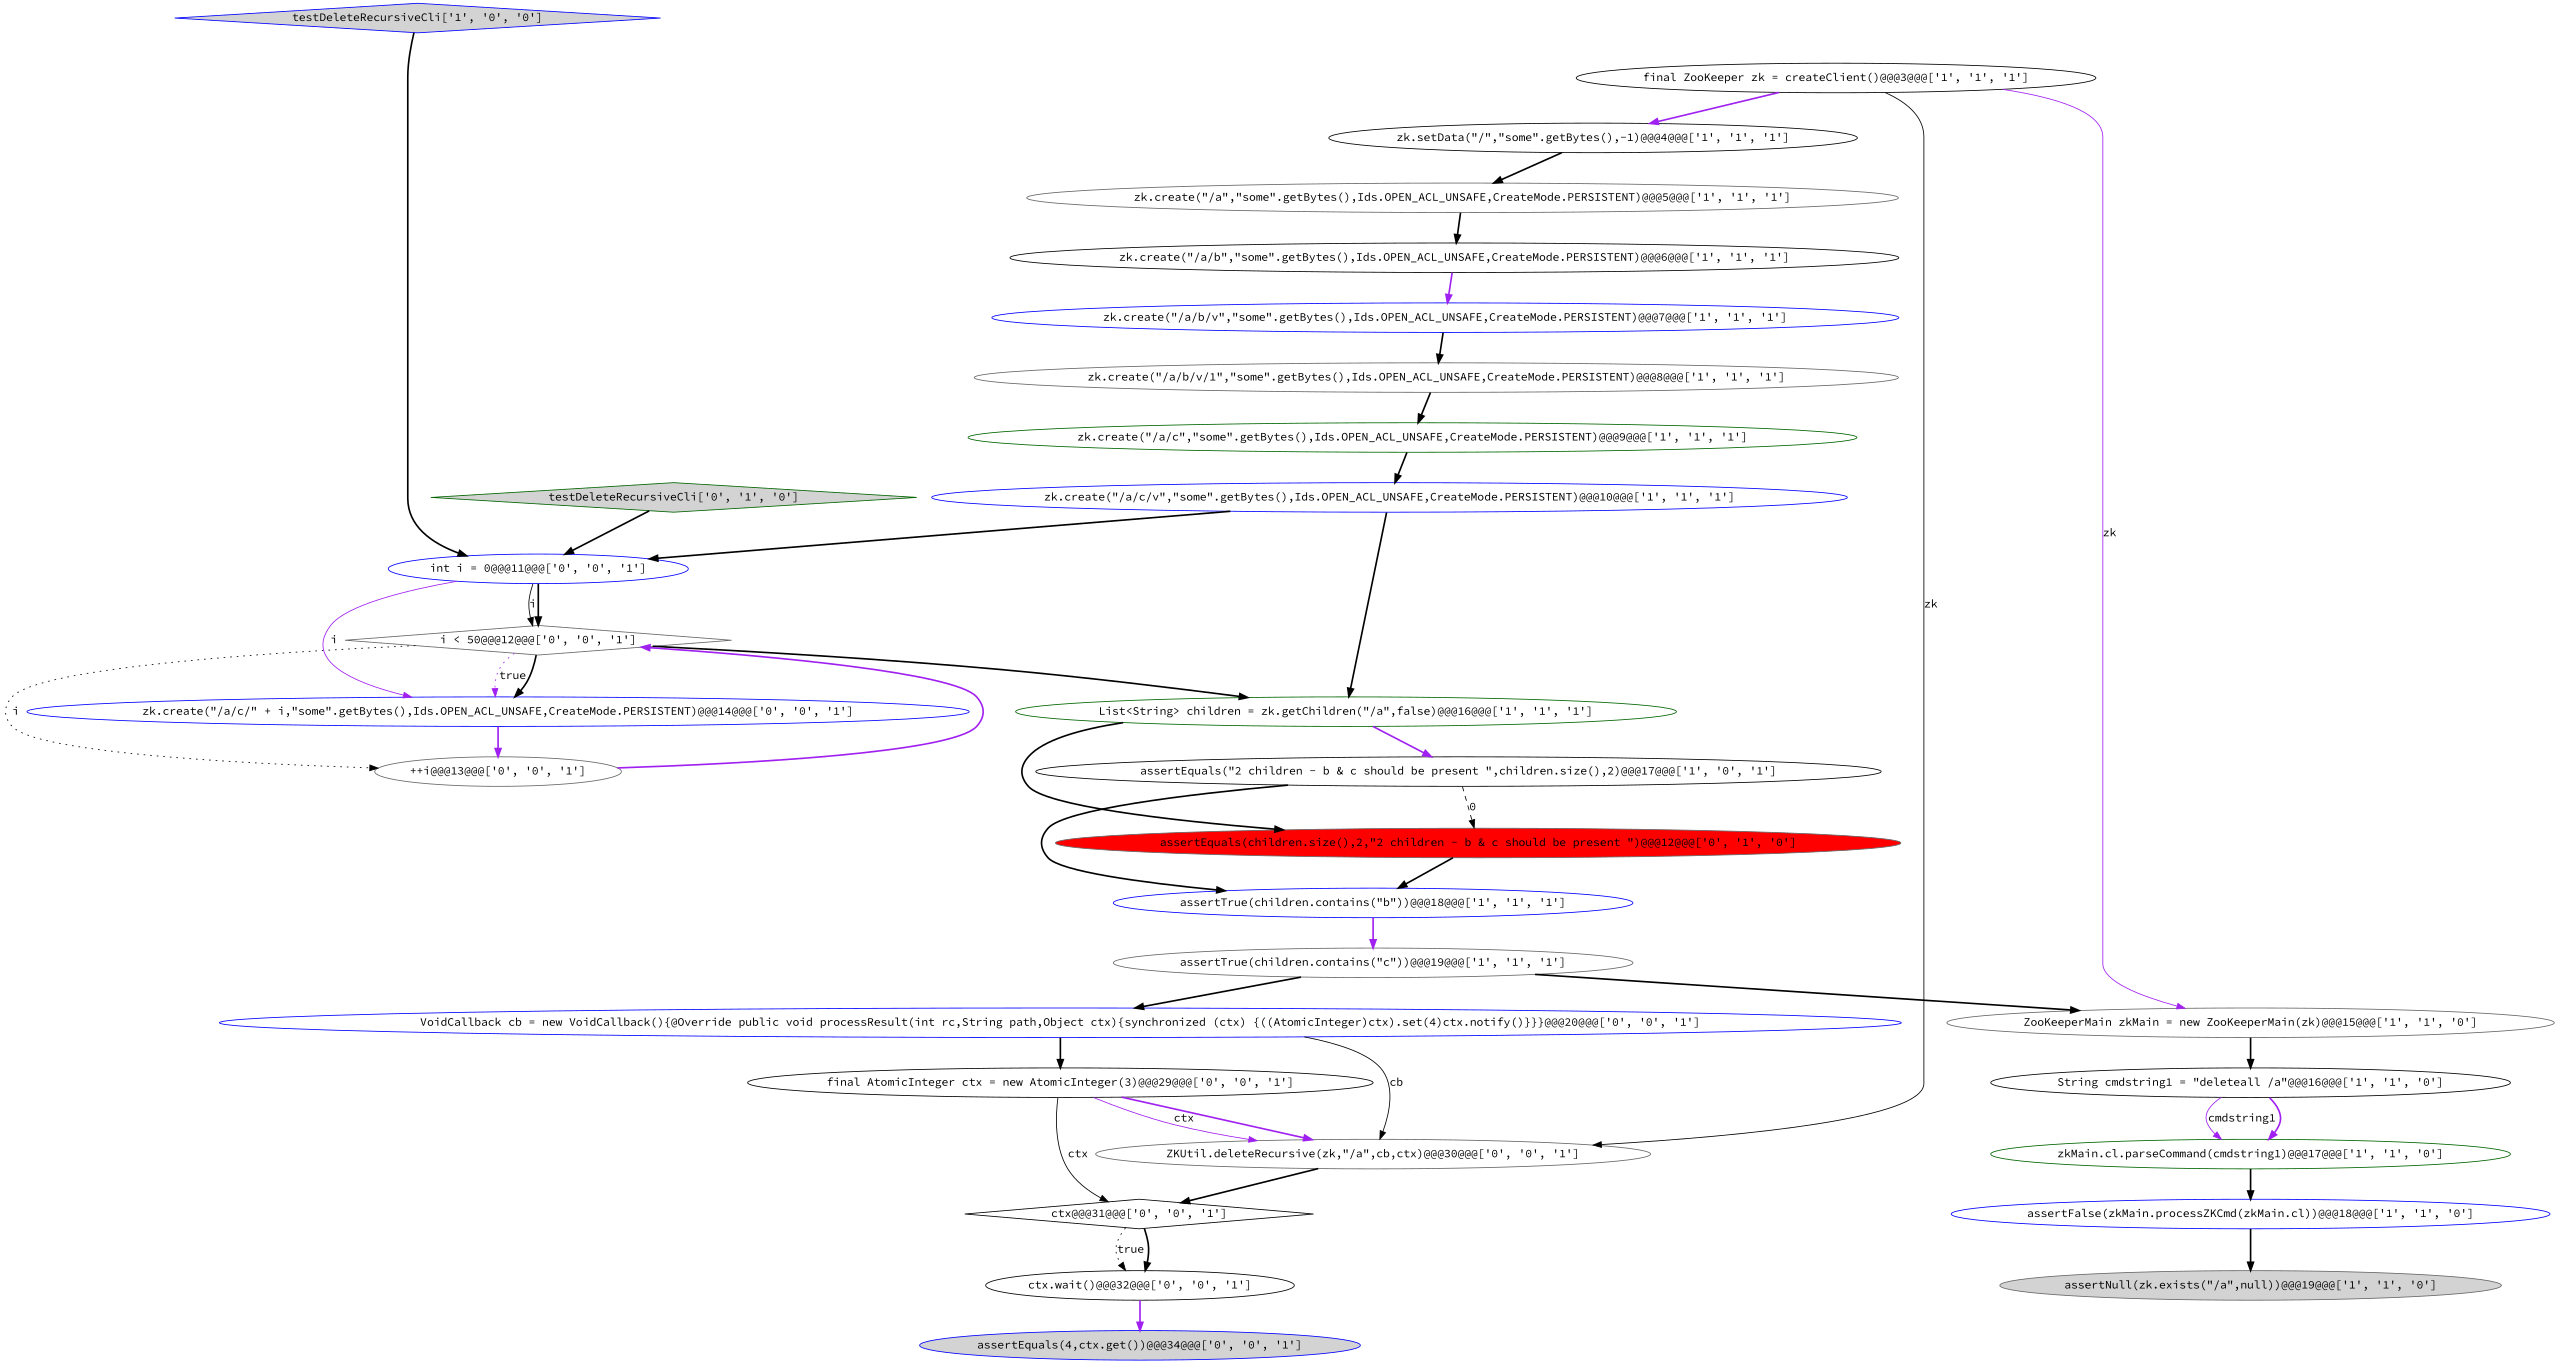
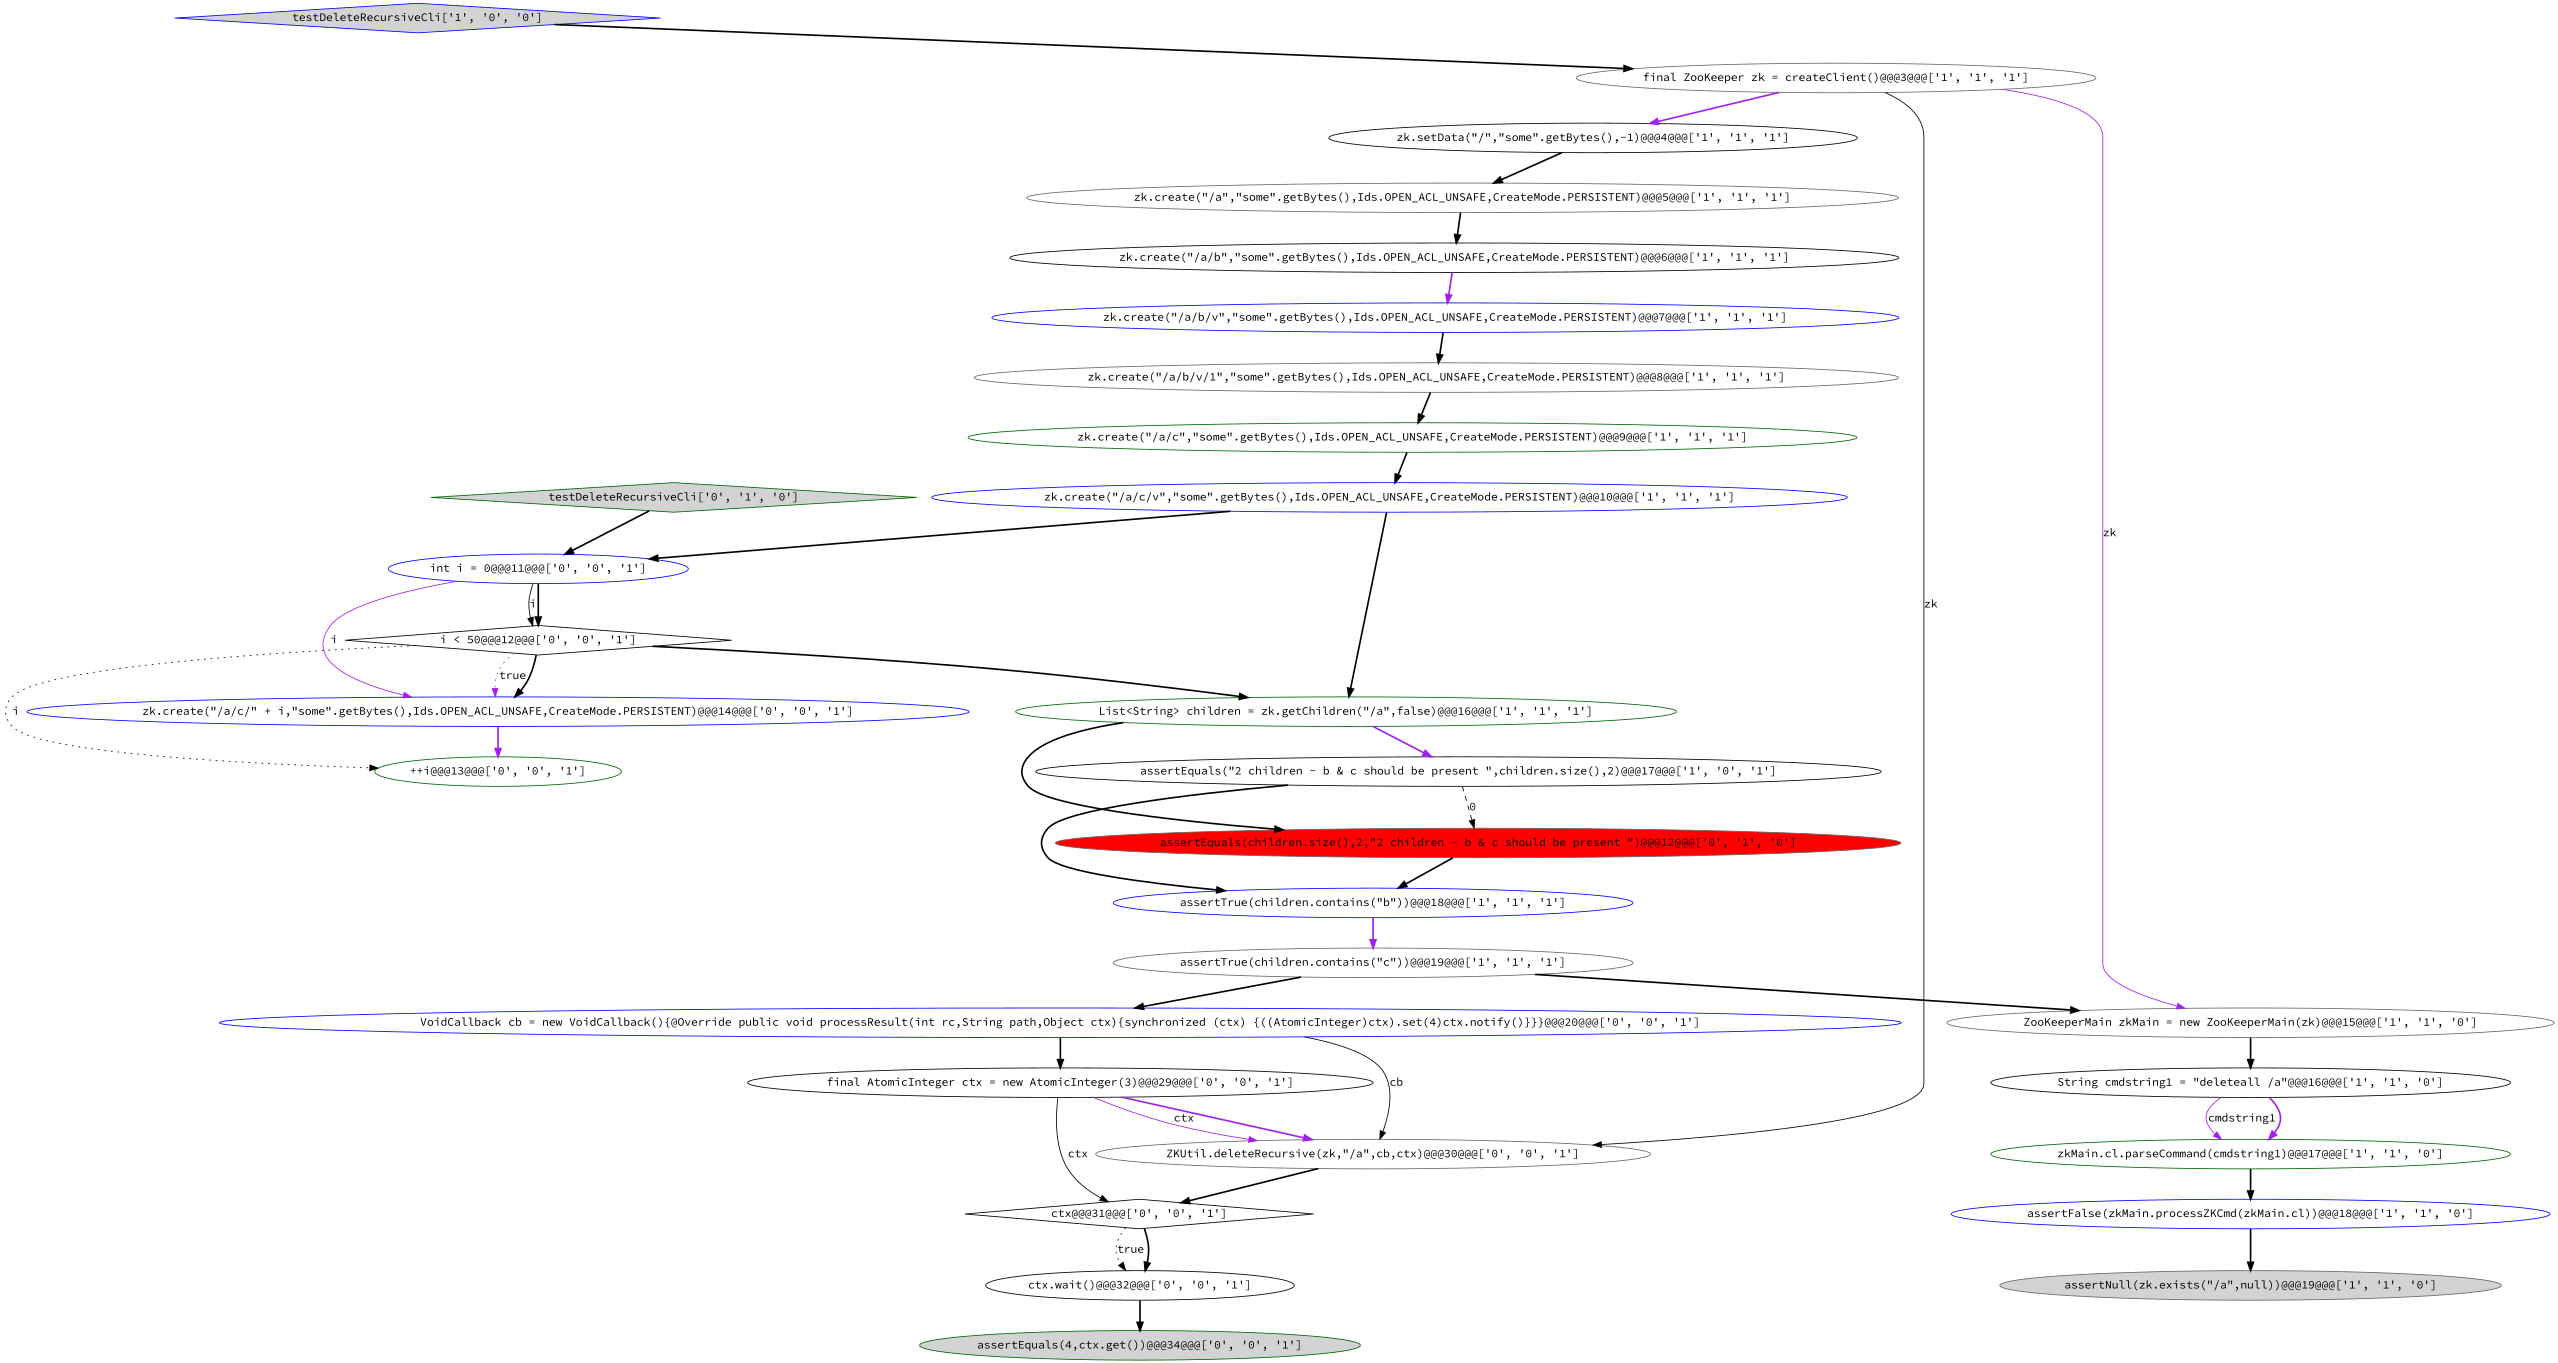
  digraph {
    fontname="Source Code Pro"
    node [color=blue fillcolor=white fontname="Source Code Pro" shape=ellipse style=filled]
    edge [color=black fontname="Source Code Pro" style=bold]
    n1 [label="assertFalse(zkMain.processZKCmd(zkMain.cl))@@@18@@@['1', '1', '0']"]
    n2 [color=gray40 fillcolor=lightgray label="assertNull(zk.exists(\"/a\",null))@@@19@@@['1', '1', '0']"]
    n3 [color=black label="zk.create(\"/a/b\",\"some\".getBytes(),Ids.OPEN_ACL_UNSAFE,CreateMode.PERSISTENT)@@@6@@@['1', '1', '1']"]
    n4 [label="zk.create(\"/a/b/v\",\"some\".getBytes(),Ids.OPEN_ACL_UNSAFE,CreateMode.PERSISTENT)@@@7@@@['1', '1', '1']"]
    n5 [color=gray40 label="zk.create(\"/a/b/v/1\",\"some\".getBytes(),Ids.OPEN_ACL_UNSAFE,CreateMode.PERSISTENT)@@@8@@@['1', '1', '1']"]
-   n6 [color=gray40 label="i < 50@@@12@@@['0', '0', '1']" shape=diamond]
+   n6 [color=black label="i < 50@@@12@@@['0', '0', '1']" shape=diamond]
    n7 [label="zk.create(\"/a/c/\" + i,\"some\".getBytes(),Ids.OPEN_ACL_UNSAFE,CreateMode.PERSISTENT)@@@14@@@['0', '0', '1']"]
-   n8 [color=gray40 label="++i@@@13@@@['0', '0', '1']"]
+   n8 [color=darkgreen label="++i@@@13@@@['0', '0', '1']"]
    n9 [color=darkgreen label="List<String> children = zk.getChildren(\"/a\",false)@@@16@@@['1', '1', '1']"]
    n10 [color=black label="assertEquals(\"2 children - b & c should be present \",children.size(),2)@@@17@@@['1', '0', '1']"]
    n11 [color=gray40 fillcolor=red label="assertEquals(children.size(),2,\"2 children - b & c should be present \")@@@12@@@['0', '1', '0']"]
    n12 [label="VoidCallback cb = new VoidCallback(){@Override public void processResult(int rc,String path,Object ctx){synchronized (ctx) {((AtomicInteger)ctx).set(4)ctx.notify()}}}@@@20@@@['0', '0', '1']"]
    n13 [color=gray40 label="ZKUtil.deleteRecursive(zk,\"/a\",cb,ctx)@@@30@@@['0', '0', '1']"]
    n14 [color=black label="final AtomicInteger ctx = new AtomicInteger(3)@@@29@@@['0', '0', '1']"]
    n15 [color=black label="ctx@@@31@@@['0', '0', '1']" shape=diamond]
-   n16 [color=black label="final ZooKeeper zk = createClient()@@@3@@@['1', '1', '1']"]
+   n16 [color=gray40 label="final ZooKeeper zk = createClient()@@@3@@@['1', '1', '1']"]
    n17 [color=gray40 label="ZooKeeperMain zkMain = new ZooKeeperMain(zk)@@@15@@@['1', '1', '0']"]
    n18 [color=black label="zk.setData(\"/\",\"some\".getBytes(),-1)@@@4@@@['1', '1', '1']"]
    n19 [color=black label="String cmdstring1 = \"deleteall /a\"@@@16@@@['1', '1', '0']"]
    n20 [color=gray40 label="zk.create(\"/a\",\"some\".getBytes(),Ids.OPEN_ACL_UNSAFE,CreateMode.PERSISTENT)@@@5@@@['1', '1', '1']"]
    n21 [color=gray40 label="assertTrue(children.contains(\"c\"))@@@19@@@['1', '1', '1']"]
    n22 [color=darkgreen label="zkMain.cl.parseCommand(cmdstring1)@@@17@@@['1', '1', '0']"]
    n23 [color=darkgreen fillcolor=lightgray label="testDeleteRecursiveCli['0', '1', '0']" shape=diamond]
    n24 [label="int i = 0@@@11@@@['0', '0', '1']"]
-   n25 [fillcolor=lightgray label="assertEquals(4,ctx.get())@@@34@@@['0', '0', '1']"]
+   n25 [color=darkgreen fillcolor=lightgray label="assertEquals(4,ctx.get())@@@34@@@['0', '0', '1']"]
    n26 [label="zk.create(\"/a/c/v\",\"some\".getBytes(),Ids.OPEN_ACL_UNSAFE,CreateMode.PERSISTENT)@@@10@@@['1', '1', '1']"]
    n27 [color=black label="ctx.wait()@@@32@@@['0', '0', '1']"]
    n28 [label="assertTrue(children.contains(\"b\"))@@@18@@@['1', '1', '1']"]
    n29 [color=darkgreen label="zk.create(\"/a/c\",\"some\".getBytes(),Ids.OPEN_ACL_UNSAFE,CreateMode.PERSISTENT)@@@9@@@['1', '1', '1']"]
    n30 [fillcolor=lightgray label="testDeleteRecursiveCli['1', '0', '0']" shape=diamond]
    n1 -> n2
    n3 -> n4 [color=purple]
    n4 -> n5
    n5 -> n29
    n6 -> n7 [color=purple label=true style=dotted]
    n6 -> n7
    n6 -> n8 [label=i style=dotted]
    n6 -> n9
    n7 -> n8 [color=purple]
-   n8 -> n6 [color=purple]
    n9 -> n10 [color=purple]
    n9 -> n11
    n10 -> n11 [label=0 style=dashed]
    n10 -> n28
    n11 -> n28
    n12 -> n13 [label=cb style=solid]
    n12 -> n14
    n13 -> n15
    n14 -> n13 [color=purple]
    n14 -> n13 [color=purple label=ctx style=solid]
    n14 -> n15 [label=ctx style=solid]
    n15 -> n27
    n15 -> n27 [label=true style=dotted]
    n16 -> n13 [label=zk style=solid]
    n16 -> n17 [color=purple label=zk style=solid]
    n16 -> n18 [color=purple]
    n17 -> n19
    n18 -> n20
    n19 -> n22 [color=purple]
    n19 -> n22 [color=purple label=cmdstring1 style=solid]
    n20 -> n3
    n21 -> n12
    n21 -> n17
    n22 -> n1
    n23 -> n24
    n24 -> n6
    n24 -> n6 [label=i style=solid]
    n24 -> n7 [color=purple label=i style=solid]
    n26 -> n9
    n26 -> n24
-   n27 -> n25 [color=purple]
+   n27 -> n25
    n28 -> n21 [color=purple]
    n29 -> n26
-   n30 -> n24
+   n30 -> n16
  }
